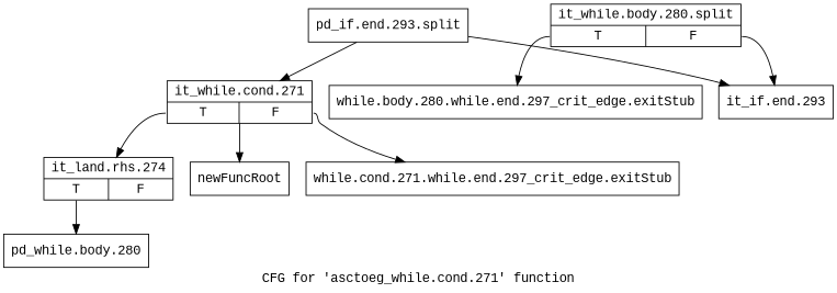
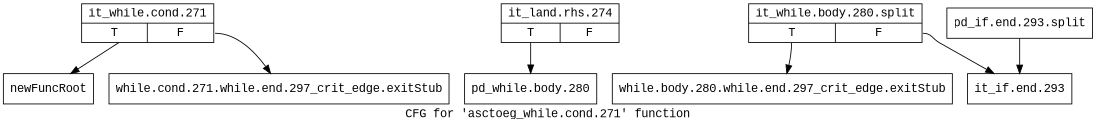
  digraph {
    fontname="Liberation Mono"
    label="CFG for 'asctoeg_while.cond.271' function"
    node [fontname="Liberation Mono" shape=record]
    edge [fontname="Liberation Mono"]
    n1 [label="{newFuncRoot}"]
    n2 [label="{it_while.cond.271|{<s0>T|<s1>F}}"]
    n3 [label="{while.cond.271.while.end.297_crit_edge.exitStub}"]
    n4 [label="{it_land.rhs.274|{<s0>T|<s1>F}}"]
    n5 [label="{pd_while.body.280}"]
    n6 [label="{while.body.280.while.end.297_crit_edge.exitStub}"]
    n7 [label="{it_while.body.280.split|{<s0>T|<s1>F}}"]
    n8 [label="{it_if.end.293}"]
    n9 [label="{pd_if.end.293.split}"]
    n2 -> n1
    n2 -> n3 [tailport=s1]
-   n2 -> n4 [tailport=s0]
    n4 -> n5 [tailport=s0]
    n7 -> n6 [tailport=s0]
    n7 -> n8 [tailport=s1]
-   n9 -> n2
    n9 -> n8
  }
